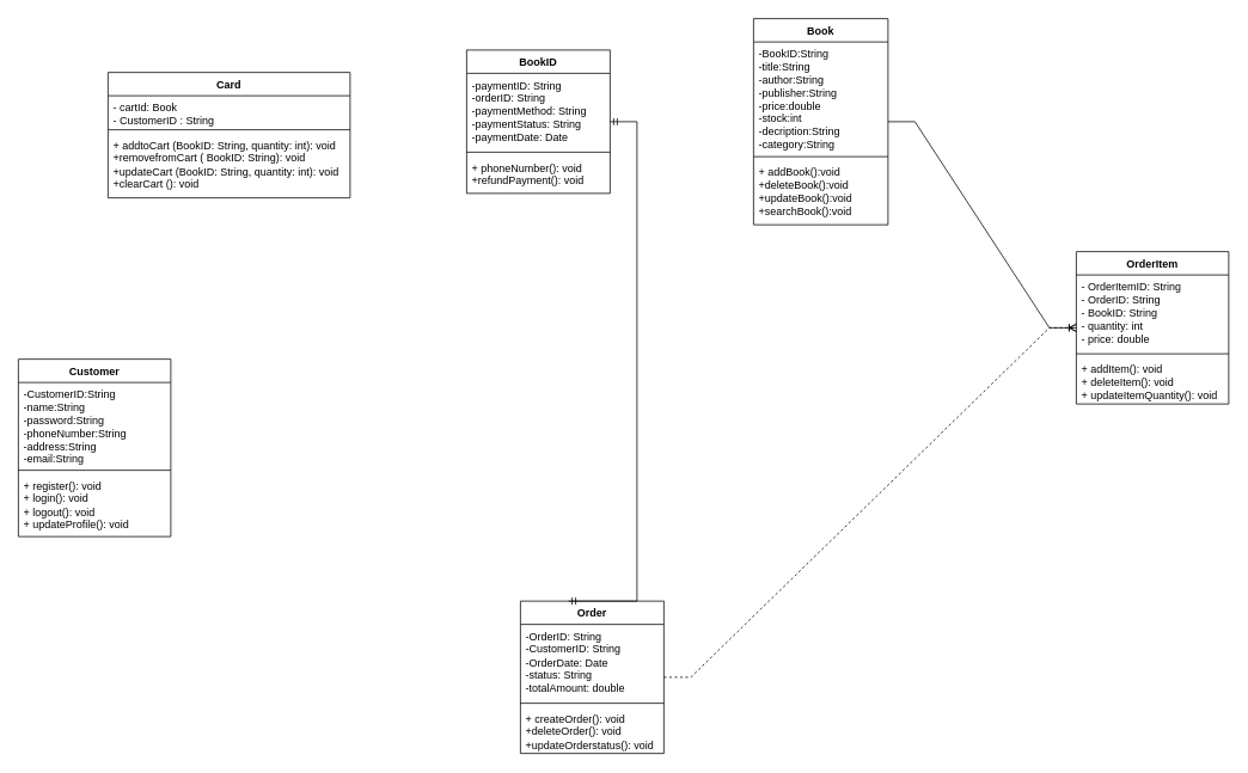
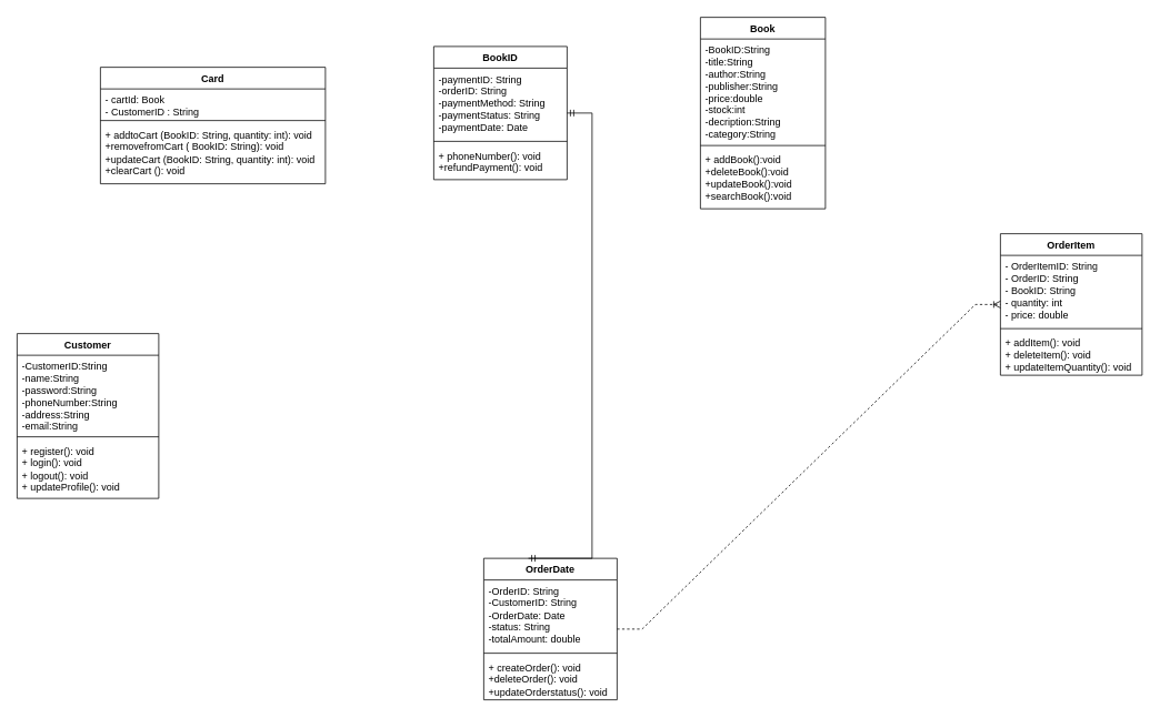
  <mxCell id="0" />
  <mxCell id="1" parent="0" />
  <mxCell id="2" value="Customer" style="swimlane;fontStyle=1;align=center;verticalAlign=top;childLayout=stackLayout;horizontal=1;startSize=26;horizontalStack=0;resizeParent=1;resizeParentMax=0;resizeLast=0;collapsible=1;marginBottom=0;whiteSpace=wrap;html=1;" vertex="1" parent="1"><mxGeometry x="20" y="400" width="170" height="198" as="geometry" /></mxCell>
  <mxCell id="3" value="-CustomerID:String&lt;div&gt;-name:String&lt;br&gt;&lt;/div&gt;&lt;div&gt;-password:String&lt;br&gt;&lt;/div&gt;&lt;div&gt;-phoneNumber:String&lt;br&gt;&lt;/div&gt;&lt;div&gt;-address:String&lt;br&gt;&lt;/div&gt;&lt;div&gt;-email:String&lt;br&gt;&lt;/div&gt;" style="text;strokeColor=none;fillColor=none;align=left;verticalAlign=top;spacingLeft=4;spacingRight=4;overflow=hidden;rotatable=0;points=[[0,0.5],[1,0.5]];portConstraint=eastwest;whiteSpace=wrap;html=1;" vertex="1" parent="2"><mxGeometry y="26" width="170" height="94" as="geometry" /></mxCell>
  <mxCell id="4" value="" style="line;strokeWidth=1;fillColor=none;align=left;verticalAlign=middle;spacingTop=-1;spacingLeft=3;spacingRight=3;rotatable=0;labelPosition=right;points=[];portConstraint=eastwest;strokeColor=inherit;" vertex="1" parent="2"><mxGeometry y="120" width="170" height="8" as="geometry" /></mxCell>
  <mxCell id="5" value="+ register(): void&lt;div&gt;+ login(): void&lt;br&gt;&lt;/div&gt;&lt;div&gt;+ logout(): void&lt;br&gt;&lt;/div&gt;&lt;div&gt;+ updateProfile(): void&lt;br&gt;&lt;/div&gt;" style="text;strokeColor=none;fillColor=none;align=left;verticalAlign=top;spacingLeft=4;spacingRight=4;overflow=hidden;rotatable=0;points=[[0,0.5],[1,0.5]];portConstraint=eastwest;whiteSpace=wrap;html=1;" vertex="1" parent="2"><mxGeometry y="128" width="170" height="70" as="geometry" /></mxCell>
  <mxCell id="6" value="Book" style="swimlane;fontStyle=1;align=center;verticalAlign=top;childLayout=stackLayout;horizontal=1;startSize=26;horizontalStack=0;resizeParent=1;resizeParentMax=0;resizeLast=0;collapsible=1;marginBottom=0;whiteSpace=wrap;html=1;" vertex="1" parent="1"><mxGeometry x="840" width="150" height="230" as="geometry" y="20" /></mxCell>
  <mxCell id="7" value="-BookID:String&lt;div&gt;-title:String&lt;br&gt;&lt;/div&gt;&lt;div&gt;-author:String&lt;br&gt;&lt;/div&gt;&lt;div&gt;-publisher:String&lt;/div&gt;&lt;div&gt;-price:double&lt;br&gt;&lt;/div&gt;&lt;div&gt;-stock:int&lt;br&gt;&lt;/div&gt;&lt;div&gt;-decription:String&lt;br&gt;&lt;/div&gt;&lt;div&gt;-category:String&lt;br&gt;&lt;/div&gt;" style="text;strokeColor=none;fillColor=none;align=left;verticalAlign=top;spacingLeft=4;spacingRight=4;overflow=hidden;rotatable=0;points=[[0,0.5],[1,0.5]];portConstraint=eastwest;whiteSpace=wrap;html=1;" vertex="1" parent="6"><mxGeometry y="26" width="150" height="124" as="geometry" /></mxCell>
  <mxCell id="8" value="" style="line;strokeWidth=1;fillColor=none;align=left;verticalAlign=middle;spacingTop=-1;spacingLeft=3;spacingRight=3;rotatable=0;labelPosition=right;points=[];portConstraint=eastwest;strokeColor=inherit;" vertex="1" parent="6"><mxGeometry y="150" width="150" height="8" as="geometry" /></mxCell>
  <mxCell id="9" value="+ addBook():void&lt;div&gt;+deleteBook():void&lt;/div&gt;&lt;div&gt;+updateBook():void&lt;/div&gt;&lt;div&gt;+searchBook():void&lt;/div&gt;" style="text;strokeColor=none;fillColor=none;align=left;verticalAlign=top;spacingLeft=4;spacingRight=4;overflow=hidden;rotatable=0;points=[[0,0.5],[1,0.5]];portConstraint=eastwest;whiteSpace=wrap;html=1;" vertex="1" parent="6"><mxGeometry y="158" width="150" height="72" as="geometry" /></mxCell>
- <mxCell id="10" value="Order" style="swimlane;fontStyle=1;align=center;verticalAlign=top;childLayout=stackLayout;horizontal=1;startSize=26;horizontalStack=0;resizeParent=1;resizeParentMax=0;resizeLast=0;collapsible=1;marginBottom=0;whiteSpace=wrap;html=1;" vertex="1" parent="1"><mxGeometry x="580" y="670" width="160" height="170" as="geometry" /></mxCell>
+ <mxCell id="10" value="OrderDate" style="swimlane;fontStyle=1;align=center;verticalAlign=top;childLayout=stackLayout;horizontal=1;startSize=26;horizontalStack=0;resizeParent=1;resizeParentMax=0;resizeLast=0;collapsible=1;marginBottom=0;whiteSpace=wrap;html=1;" vertex="1" parent="1"><mxGeometry x="580" y="670" width="160" height="170" as="geometry" /></mxCell>
  <mxCell id="11" value="-OrderID: String&lt;div&gt;-CustomerID: String&lt;/div&gt;&lt;div&gt;-OrderDate: Date&lt;/div&gt;&lt;div&gt;-status: String&lt;/div&gt;&lt;div&gt;-totalAmount: double&lt;/div&gt;" style="text;strokeColor=none;fillColor=none;align=left;verticalAlign=top;spacingLeft=4;spacingRight=4;overflow=hidden;rotatable=0;points=[[0,0.5],[1,0.5]];portConstraint=eastwest;whiteSpace=wrap;html=1;" vertex="1" parent="10"><mxGeometry y="26" width="160" height="84" as="geometry" /></mxCell>
  <mxCell id="12" value="" style="line;strokeWidth=1;fillColor=none;align=left;verticalAlign=middle;spacingTop=-1;spacingLeft=3;spacingRight=3;rotatable=0;labelPosition=right;points=[];portConstraint=eastwest;strokeColor=inherit;" vertex="1" parent="10"><mxGeometry y="110" width="160" height="8" as="geometry" /></mxCell>
  <mxCell id="13" value="+ createOrder(): void&lt;div&gt;+deleteOrder(): void&lt;/div&gt;&lt;div&gt;+updateOrderstatus(): void&lt;/div&gt;" style="text;strokeColor=none;fillColor=none;align=left;verticalAlign=top;spacingLeft=4;spacingRight=4;overflow=hidden;rotatable=0;points=[[0,0.5],[1,0.5]];portConstraint=eastwest;whiteSpace=wrap;html=1;" vertex="1" parent="10"><mxGeometry y="118" width="160" height="52" as="geometry" /></mxCell>
  <mxCell id="14" value="OrderItem" style="swimlane;fontStyle=1;align=center;verticalAlign=top;childLayout=stackLayout;horizontal=1;startSize=26;horizontalStack=0;resizeParent=1;resizeParentMax=0;resizeLast=0;collapsible=1;marginBottom=0;whiteSpace=wrap;html=1;" vertex="1" parent="1"><mxGeometry x="1200" y="280" width="170" height="170" as="geometry" /></mxCell>
  <mxCell id="15" value="- OrderItemID: String&lt;div&gt;- OrderID: String&lt;br&gt;&lt;/div&gt;&lt;div&gt;- BookID: String&lt;br&gt;&lt;/div&gt;&lt;div&gt;- quantity: int&lt;br&gt;&lt;/div&gt;&lt;div&gt;- price: double&lt;/div&gt;" style="text;strokeColor=none;fillColor=none;align=left;verticalAlign=top;spacingLeft=4;spacingRight=4;overflow=hidden;rotatable=0;points=[[0,0.5],[1,0.5]];portConstraint=eastwest;whiteSpace=wrap;html=1;" vertex="1" parent="14"><mxGeometry y="26" width="170" height="84" as="geometry" /></mxCell>
  <mxCell id="16" value="" style="line;strokeWidth=1;fillColor=none;align=left;verticalAlign=middle;spacingTop=-1;spacingLeft=3;spacingRight=3;rotatable=0;labelPosition=right;points=[];portConstraint=eastwest;strokeColor=inherit;" vertex="1" parent="14"><mxGeometry y="110" width="170" height="8" as="geometry" /></mxCell>
  <mxCell id="17" value="+ addItem(): void&lt;div&gt;+ deleteItem(): void&lt;/div&gt;&lt;div&gt;+ updateItemQuantity(): void&lt;/div&gt;" style="text;strokeColor=none;fillColor=none;align=left;verticalAlign=top;spacingLeft=4;spacingRight=4;overflow=hidden;rotatable=0;points=[[0,0.5],[1,0.5]];portConstraint=eastwest;whiteSpace=wrap;html=1;" vertex="1" parent="14"><mxGeometry y="118" width="170" height="52" as="geometry" /></mxCell>
  <mxCell id="18" value="Card" style="swimlane;fontStyle=1;align=center;verticalAlign=top;childLayout=stackLayout;horizontal=1;startSize=26;horizontalStack=0;resizeParent=1;resizeParentMax=0;resizeLast=0;collapsible=1;marginBottom=0;whiteSpace=wrap;html=1;" vertex="1" parent="1"><mxGeometry x="120" y="80" width="270" height="140" as="geometry" /></mxCell>
  <mxCell id="19" value="- cartId: Book&lt;div&gt;- CustomerID : String&lt;/div&gt;" style="text;strokeColor=none;fillColor=none;align=left;verticalAlign=top;spacingLeft=4;spacingRight=4;overflow=hidden;rotatable=0;points=[[0,0.5],[1,0.5]];portConstraint=eastwest;whiteSpace=wrap;html=1;" vertex="1" parent="18"><mxGeometry y="26" width="270" height="34" as="geometry" /></mxCell>
  <mxCell id="20" value="" style="line;strokeWidth=1;fillColor=none;align=left;verticalAlign=middle;spacingTop=-1;spacingLeft=3;spacingRight=3;rotatable=0;labelPosition=right;points=[];portConstraint=eastwest;strokeColor=inherit;" vertex="1" parent="18"><mxGeometry y="60" width="270" height="8" as="geometry" /></mxCell>
  <mxCell id="21" value="+ addtoCart (BookID: String, quantity: int): void&lt;div&gt;&lt;span style=&quot;background-color: initial;&quot;&gt;+removefromCart ( BookID: String): void&lt;/span&gt;&lt;br&gt;&lt;/div&gt;&lt;div&gt;&lt;span style=&quot;background-color: initial;&quot;&gt;+updateCart (BookID: String, quantity: int): void&lt;/span&gt;&lt;/div&gt;&lt;div&gt;&lt;span style=&quot;background-color: initial;&quot;&gt;+clearCart (): void&lt;/span&gt;&lt;/div&gt;" style="text;strokeColor=none;fillColor=none;align=left;verticalAlign=top;spacingLeft=4;spacingRight=4;overflow=hidden;rotatable=0;points=[[0,0.5],[1,0.5]];portConstraint=eastwest;whiteSpace=wrap;html=1;" vertex="1" parent="18"><mxGeometry y="68" width="270" height="72" as="geometry" /></mxCell>
  <mxCell id="22" value="BookID" style="swimlane;fontStyle=1;align=center;verticalAlign=top;childLayout=stackLayout;horizontal=1;startSize=26;horizontalStack=0;resizeParent=1;resizeParentMax=0;resizeLast=0;collapsible=1;marginBottom=0;whiteSpace=wrap;html=1;" vertex="1" parent="1"><mxGeometry x="520" y="55" width="160" height="160" as="geometry" /></mxCell>
  <mxCell id="23" value="-paymentID: String&lt;div&gt;-orderID: String&lt;br&gt;&lt;/div&gt;&lt;div&gt;-paymentMethod: String&lt;br&gt;&lt;/div&gt;&lt;div&gt;-paymentStatus: String&lt;br&gt;&lt;/div&gt;&lt;div&gt;-paymentDate: Date&lt;/div&gt;&lt;div&gt;&lt;br&gt;&lt;/div&gt;" style="text;strokeColor=none;fillColor=none;align=left;verticalAlign=top;spacingLeft=4;spacingRight=4;overflow=hidden;rotatable=0;points=[[0,0.5],[1,0.5]];portConstraint=eastwest;whiteSpace=wrap;html=1;" vertex="1" parent="22"><mxGeometry y="26" width="160" height="84" as="geometry" /></mxCell>
  <mxCell id="24" value="" style="line;strokeWidth=1;fillColor=none;align=left;verticalAlign=middle;spacingTop=-1;spacingLeft=3;spacingRight=3;rotatable=0;labelPosition=right;points=[];portConstraint=eastwest;strokeColor=inherit;" vertex="1" parent="22"><mxGeometry y="110" width="160" height="8" as="geometry" /></mxCell>
  <mxCell id="25" value="+ phoneNumber(): void&lt;div&gt;+refundPayment(): void&lt;/div&gt;" style="text;strokeColor=none;fillColor=none;align=left;verticalAlign=top;spacingLeft=4;spacingRight=4;overflow=hidden;rotatable=0;points=[[0,0.5],[1,0.5]];portConstraint=eastwest;whiteSpace=wrap;html=1;" vertex="1" parent="22"><mxGeometry y="118" width="160" height="42" as="geometry" /></mxCell>
  <mxCell id="26" value="" style="edgeStyle=entityRelationEdgeStyle;fontSize=12;html=1;endArrow=ERoneToMany;rounded=0;dashed=1;" edge="1" parent="1" source="10" target="14"><mxGeometry width="100" height="100" relative="1" as="geometry"><mxPoint x="550" y="554" as="sourcePoint" /><mxPoint x="840" y="260" as="targetPoint" /></mxGeometry></mxCell>
  <mxCell id="27" value="" style="edgeStyle=entityRelationEdgeStyle;fontSize=12;html=1;endArrow=ERmandOne;startArrow=ERmandOne;rounded=0;exitX=0.335;exitY=0;exitDx=0;exitDy=0;exitPerimeter=0;" edge="1" parent="1" source="10" target="22"><mxGeometry width="100" height="100" relative="1" as="geometry"><mxPoint x="540" y="490" as="sourcePoint" /><mxPoint x="640" y="390" as="targetPoint" /></mxGeometry></mxCell>
- <mxCell id="28" value="" style="edgeStyle=entityRelationEdgeStyle;fontSize=12;html=1;endArrow=ERoneToMany;rounded=0;" edge="1" parent="1" source="6" target="14"><mxGeometry width="100" height="100" relative="1" as="geometry"><mxPoint x="420" y="510" as="sourcePoint" /><mxPoint x="520" y="430" as="targetPoint" /><Array as="points"><mxPoint x="420" y="490" /><mxPoint x="440" y="480" /></Array></mxGeometry></mxCell>
